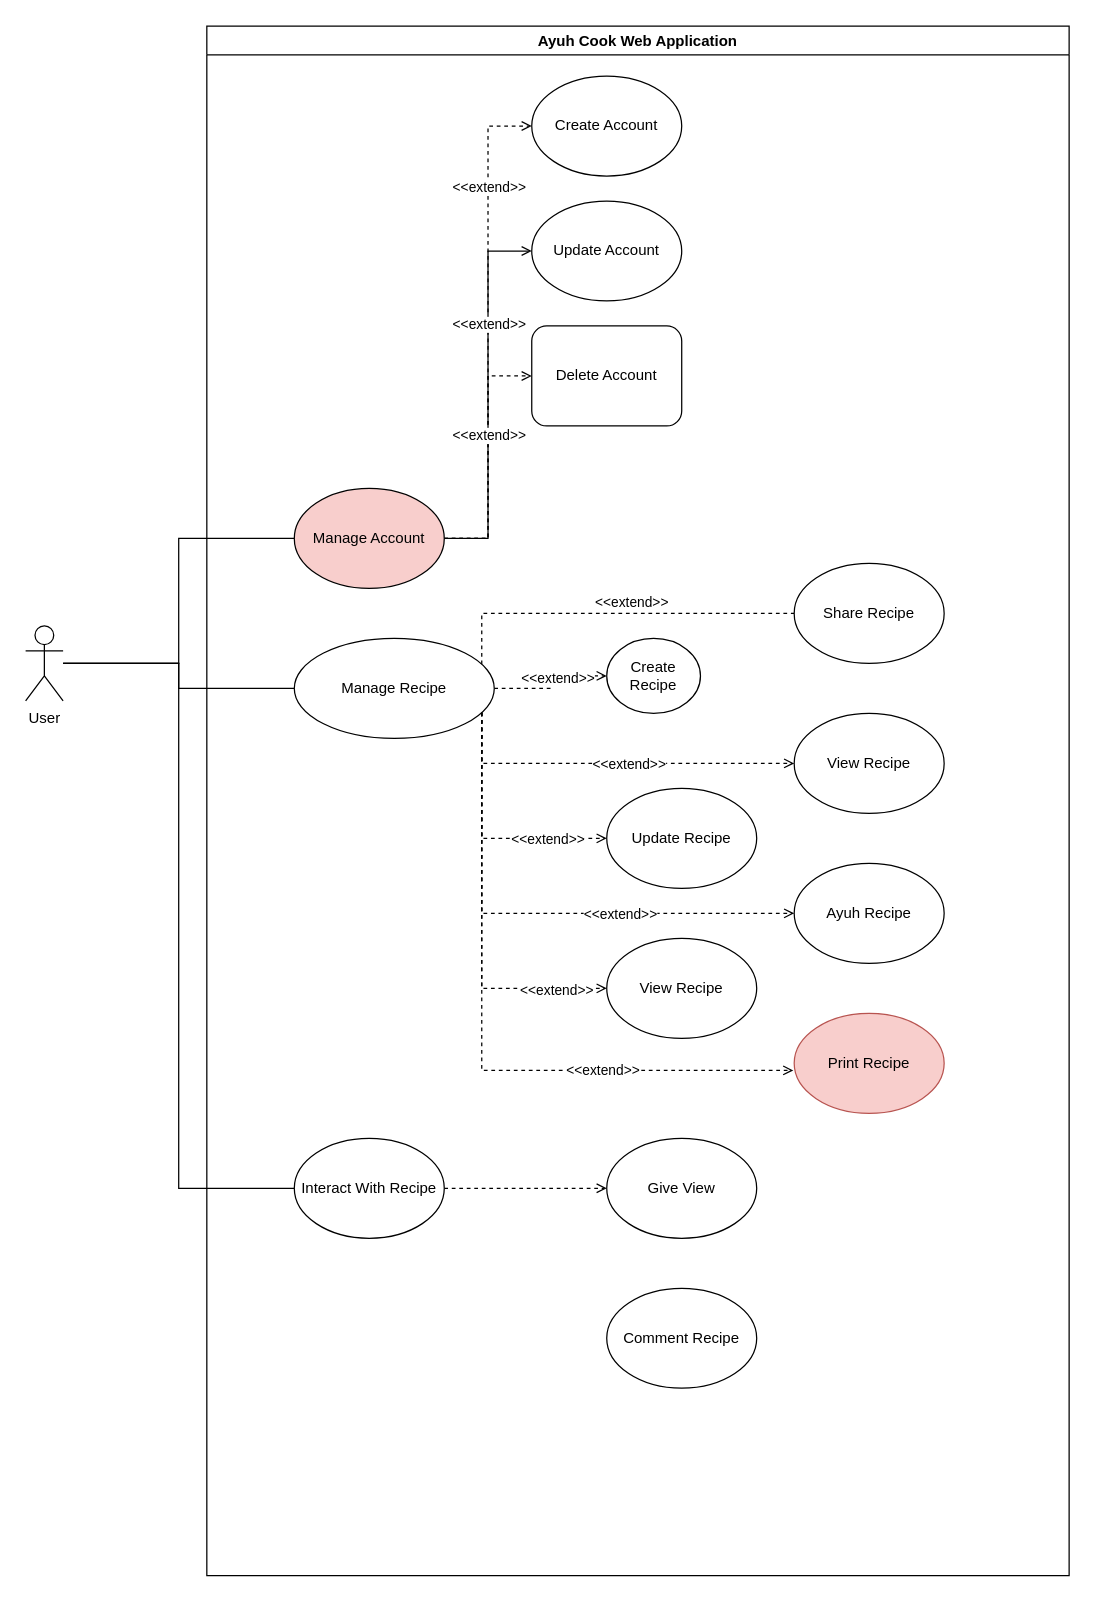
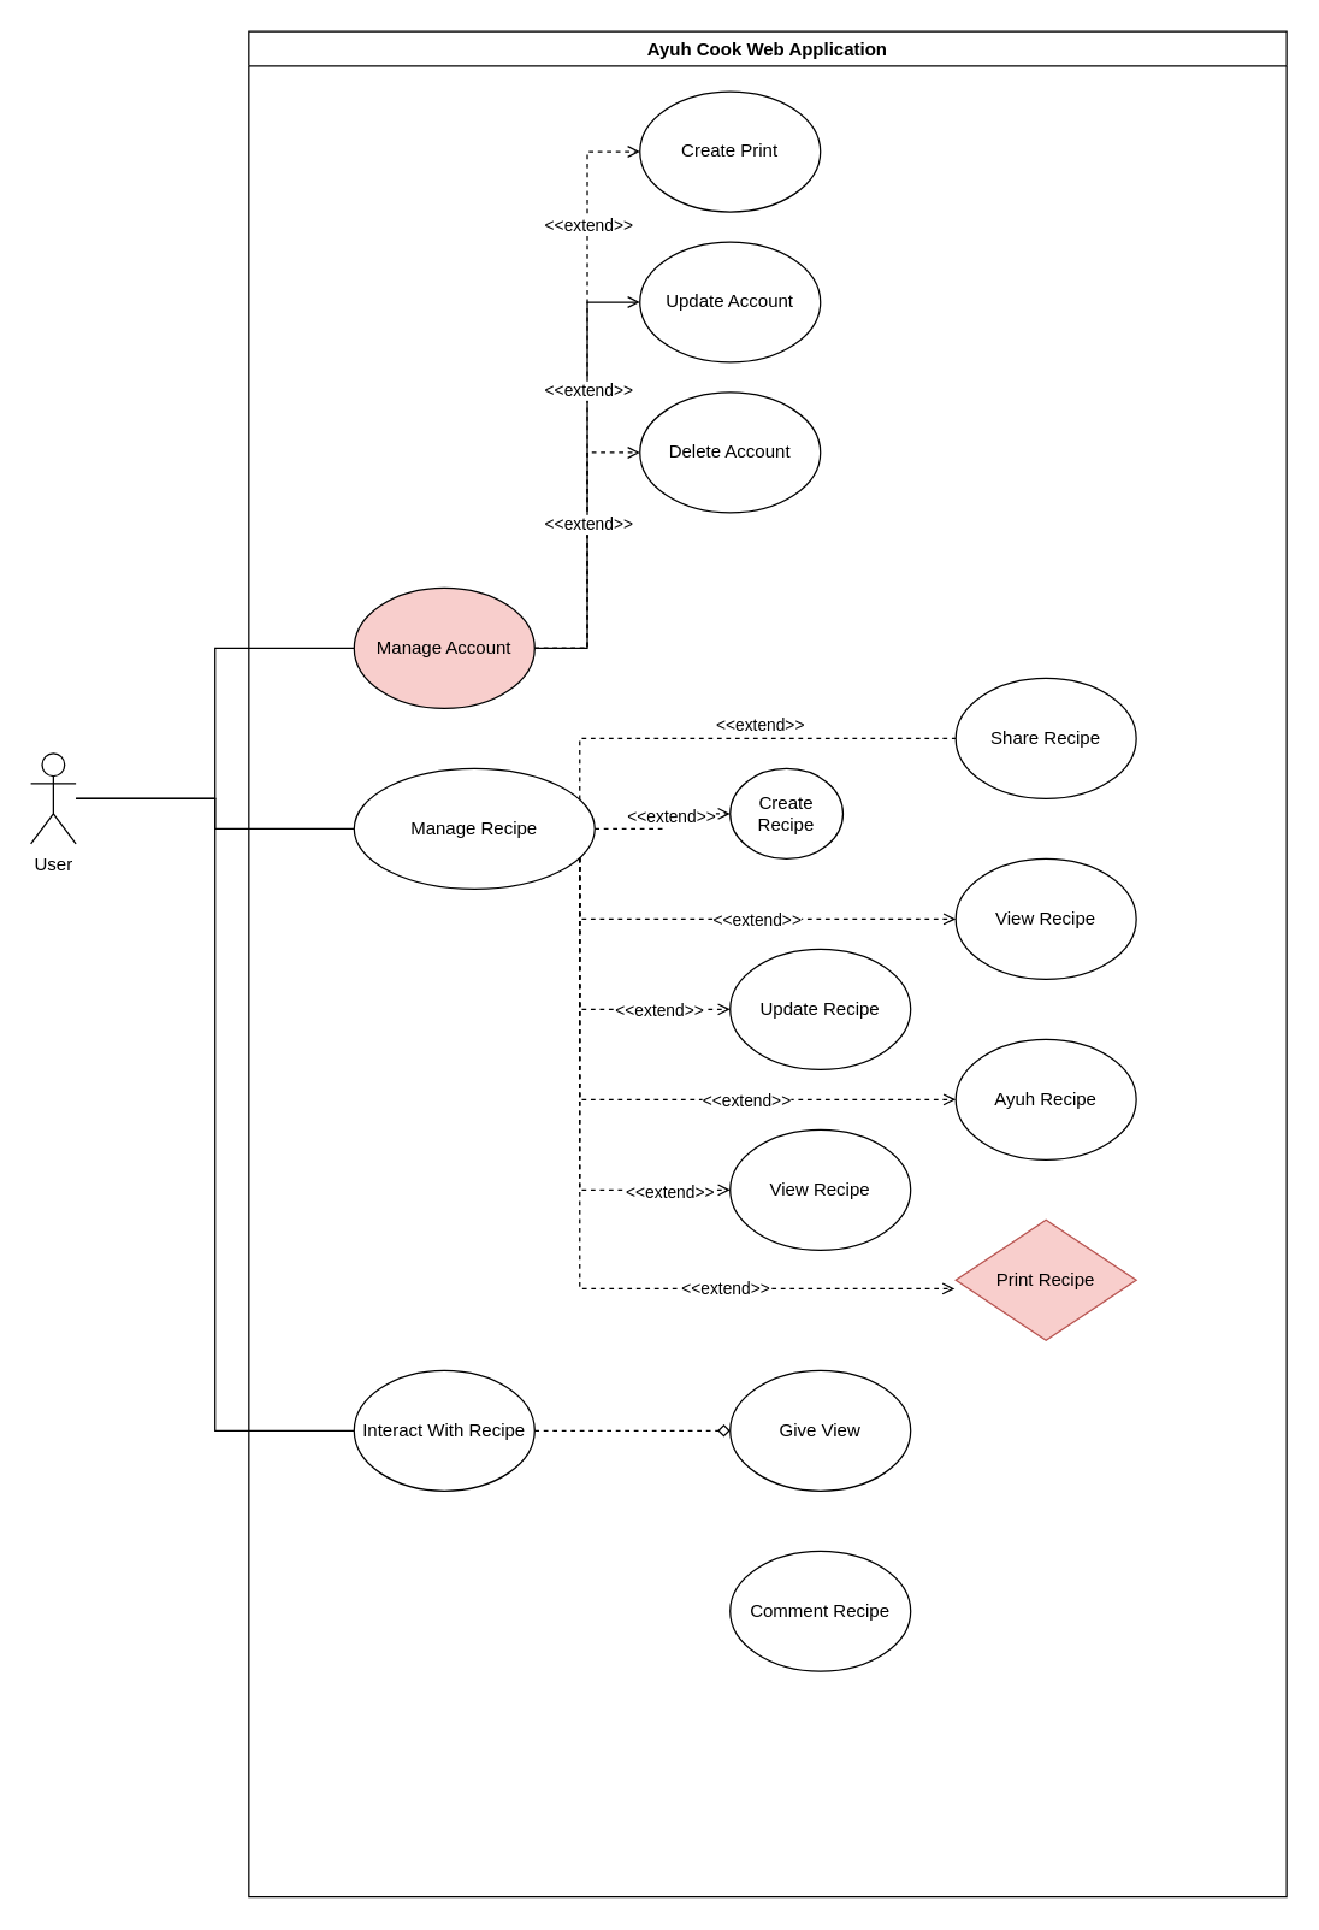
  <mxCell id="0" />
  <mxCell id="1" parent="0" />
  <mxCell id="2" style="edgeStyle=orthogonalEdgeStyle;rounded=0;orthogonalLoop=1;jettySize=auto;html=1;entryX=0;entryY=0.5;entryDx=0;entryDy=0;endArrow=none;endFill=0;" parent="1" source="5" target="13" edge="1"><mxGeometry relative="1" as="geometry" /></mxCell>
  <mxCell id="3" style="edgeStyle=orthogonalEdgeStyle;rounded=0;orthogonalLoop=1;jettySize=auto;html=1;entryX=0;entryY=0.5;entryDx=0;entryDy=0;endArrow=none;endFill=0;" parent="1" source="5" target="26" edge="1"><mxGeometry relative="1" as="geometry" /></mxCell>
  <mxCell id="4" style="edgeStyle=orthogonalEdgeStyle;rounded=0;orthogonalLoop=1;jettySize=auto;html=1;entryX=0;entryY=0.5;entryDx=0;entryDy=0;endArrow=none;endFill=0;" parent="1" source="5" target="39" edge="1"><mxGeometry relative="1" as="geometry" /></mxCell>
  <mxCell id="5" value="User" style="shape=umlActor;verticalLabelPosition=bottom;verticalAlign=top;html=1;outlineConnect=0;" parent="1" vertex="1"><mxGeometry x="20" y="500" width="30" height="60" as="geometry" /></mxCell>
  <mxCell id="6" value="Ayuh Cook Web Application" style="swimlane;" parent="1" vertex="1"><mxGeometry x="165" y="20" width="690" height="1240" as="geometry" /></mxCell>
  <mxCell id="7" style="edgeStyle=orthogonalEdgeStyle;rounded=0;orthogonalLoop=1;jettySize=auto;html=1;entryX=0;entryY=0.5;entryDx=0;entryDy=0;endArrow=open;endFill=0;dashed=1;" parent="6" source="13" target="29" edge="1"><mxGeometry relative="1" as="geometry" /></mxCell>
  <mxCell id="8" value="&amp;lt;&amp;lt;extend&amp;gt;&amp;gt;" style="edgeLabel;html=1;align=center;verticalAlign=middle;resizable=0;points=[];" parent="7" vertex="1" connectable="0"><mxGeometry x="0.585" relative="1" as="geometry"><mxPoint as="offset" /></mxGeometry></mxCell>
  <mxCell id="9" style="edgeStyle=orthogonalEdgeStyle;rounded=0;orthogonalLoop=1;jettySize=auto;html=1;entryX=0;entryY=0.5;entryDx=0;entryDy=0;endArrow=open;endFill=0;dashed=0;" parent="6" source="13" target="28" edge="1"><mxGeometry relative="1" as="geometry" /></mxCell>
  <mxCell id="10" value="&amp;lt;&amp;lt;extend&amp;gt;&amp;gt;" style="edgeLabel;html=1;align=center;verticalAlign=middle;resizable=0;points=[];" parent="9" vertex="1" connectable="0"><mxGeometry x="0.378" relative="1" as="geometry"><mxPoint as="offset" /></mxGeometry></mxCell>
  <mxCell id="11" style="edgeStyle=orthogonalEdgeStyle;rounded=0;orthogonalLoop=1;jettySize=auto;html=1;entryX=0;entryY=0.5;entryDx=0;entryDy=0;endArrow=open;endFill=0;dashed=1;" parent="6" source="13" target="27" edge="1"><mxGeometry relative="1" as="geometry" /></mxCell>
  <mxCell id="12" value="&amp;lt;&amp;lt;extend&amp;gt;&amp;gt;" style="edgeLabel;html=1;align=center;verticalAlign=middle;resizable=0;points=[];" parent="11" vertex="1" connectable="0"><mxGeometry x="0.182" relative="1" as="geometry"><mxPoint as="offset" /></mxGeometry></mxCell>
  <mxCell id="13" value="Manage Account" style="ellipse;whiteSpace=wrap;html=1;fillColor=#f8cecc;" parent="6" vertex="1"><mxGeometry x="70" y="370" width="120" height="80" as="geometry" /></mxCell>
  <mxCell id="14" style="edgeStyle=orthogonalEdgeStyle;rounded=0;orthogonalLoop=1;jettySize=auto;html=1;entryX=0;entryY=0.5;entryDx=0;entryDy=0;dashed=1;endArrow=open;endFill=0;" parent="6" source="26" target="30" edge="1"><mxGeometry relative="1" as="geometry" /></mxCell>
  <mxCell id="15" value="&amp;lt;&amp;lt;extend&amp;gt;&amp;gt;" style="edgeLabel;html=1;align=center;verticalAlign=middle;resizable=0;points=[];" parent="14" vertex="1" connectable="0"><mxGeometry x="0.207" y="-1" relative="1" as="geometry"><mxPoint as="offset" /></mxGeometry></mxCell>
  <mxCell id="16" style="edgeStyle=orthogonalEdgeStyle;rounded=0;orthogonalLoop=1;jettySize=auto;html=1;entryX=0;entryY=0.5;entryDx=0;entryDy=0;dashed=1;endArrow=open;endFill=0;" parent="6" source="26" target="31" edge="1"><mxGeometry relative="1" as="geometry"><Array as="points"><mxPoint x="220" y="530" /><mxPoint x="220" y="650" /></Array></mxGeometry></mxCell>
  <mxCell id="17" value="&amp;lt;&amp;lt;extend&amp;gt;&amp;gt;" style="edgeLabel;html=1;align=center;verticalAlign=middle;resizable=0;points=[];" parent="16" vertex="1" connectable="0"><mxGeometry x="0.527" relative="1" as="geometry"><mxPoint as="offset" /></mxGeometry></mxCell>
  <mxCell id="18" style="edgeStyle=orthogonalEdgeStyle;rounded=0;orthogonalLoop=1;jettySize=auto;html=1;entryX=0;entryY=0.5;entryDx=0;entryDy=0;dashed=1;endArrow=open;endFill=0;" parent="6" source="26" target="32" edge="1"><mxGeometry relative="1" as="geometry"><Array as="points"><mxPoint x="220" y="530" /><mxPoint x="220" y="710" /><mxPoint x="470" y="710" /></Array></mxGeometry></mxCell>
  <mxCell id="19" value="&amp;lt;&amp;lt;extend&amp;gt;&amp;gt;" style="edgeLabel;html=1;align=center;verticalAlign=middle;resizable=0;points=[];" parent="18" vertex="1" connectable="0"><mxGeometry x="0.32" relative="1" as="geometry"><mxPoint as="offset" /></mxGeometry></mxCell>
  <mxCell id="20" style="edgeStyle=orthogonalEdgeStyle;rounded=0;orthogonalLoop=1;jettySize=auto;html=1;entryX=0;entryY=0.5;entryDx=0;entryDy=0;dashed=1;endArrow=open;endFill=0;" parent="6" source="26" target="33" edge="1"><mxGeometry relative="1" as="geometry"><Array as="points"><mxPoint x="220" y="530" /><mxPoint x="220" y="590" /><mxPoint x="430" y="590" /></Array></mxGeometry></mxCell>
  <mxCell id="21" value="&amp;lt;&amp;lt;extend&amp;gt;&amp;gt;" style="edgeLabel;html=1;align=center;verticalAlign=middle;resizable=0;points=[];" parent="20" vertex="1" connectable="0"><mxGeometry x="0.087" relative="1" as="geometry"><mxPoint as="offset" /></mxGeometry></mxCell>
  <mxCell id="22" style="edgeStyle=orthogonalEdgeStyle;rounded=0;orthogonalLoop=1;jettySize=auto;html=1;endArrow=none;endFill=0;dashed=1;" parent="6" source="26" target="42" edge="1"><mxGeometry relative="1" as="geometry"><Array as="points"><mxPoint x="220" y="530" /><mxPoint x="220" y="470" /></Array></mxGeometry></mxCell>
  <mxCell id="23" value="&amp;lt;&amp;lt;extend&amp;gt;&amp;gt;" style="edgeLabel;html=1;align=center;verticalAlign=middle;resizable=0;points=[];" parent="22" vertex="1" connectable="0"><mxGeometry x="0.222" y="-2" relative="1" as="geometry"><mxPoint x="-18" y="-12" as="offset" /></mxGeometry></mxCell>
  <mxCell id="24" style="edgeStyle=orthogonalEdgeStyle;rounded=0;orthogonalLoop=1;jettySize=auto;html=1;entryX=-0.006;entryY=0.571;entryDx=0;entryDy=0;entryPerimeter=0;dashed=1;endArrow=open;endFill=0;" parent="6" source="26" target="37" edge="1"><mxGeometry relative="1" as="geometry"><Array as="points"><mxPoint x="220" y="530" /><mxPoint x="220" y="836" /></Array></mxGeometry></mxCell>
  <mxCell id="25" value="&amp;lt;&amp;lt;extend&amp;gt;&amp;gt;" style="edgeLabel;html=1;align=center;verticalAlign=middle;resizable=0;points=[];" parent="24" vertex="1" connectable="0"><mxGeometry x="0.43" relative="1" as="geometry"><mxPoint as="offset" /></mxGeometry></mxCell>
  <mxCell id="26" value="Manage Recipe" style="ellipse;whiteSpace=wrap;html=1;" parent="6" vertex="1"><mxGeometry x="70" y="490" width="160" height="80" as="geometry" /></mxCell>
- <mxCell id="27" value="Delete Account" style="whiteSpace=wrap;html=1;rounded=1;" parent="6" vertex="1"><mxGeometry x="260" y="240" width="120" height="80" as="geometry" /></mxCell>
+ <mxCell id="27" value="Delete Account" style="ellipse;whiteSpace=wrap;html=1;" parent="6" vertex="1"><mxGeometry x="260" y="240" width="120" height="80" as="geometry" /></mxCell>
  <mxCell id="28" value="Update Account" style="ellipse;whiteSpace=wrap;html=1;" parent="6" vertex="1"><mxGeometry x="260" y="140" width="120" height="80" as="geometry" /></mxCell>
- <mxCell id="29" value="Create Account" style="ellipse;whiteSpace=wrap;html=1;" parent="6" vertex="1"><mxGeometry x="260" y="40" width="120" height="80" as="geometry" /></mxCell>
+ <mxCell id="29" value="Create Print" style="ellipse;whiteSpace=wrap;html=1;" parent="6" vertex="1"><mxGeometry x="260" y="40" width="120" height="80" as="geometry" /></mxCell>
  <mxCell id="30" value="Create Recipe" style="ellipse;whiteSpace=wrap;html=1;" parent="6" vertex="1"><mxGeometry x="320" y="490" width="75" height="60" as="geometry" /></mxCell>
  <mxCell id="31" value="Update Recipe" style="ellipse;whiteSpace=wrap;html=1;" parent="6" vertex="1"><mxGeometry x="320" y="610" width="120" height="80" as="geometry" /></mxCell>
  <mxCell id="32" value="Ayuh Recipe" style="ellipse;whiteSpace=wrap;html=1;" parent="6" vertex="1"><mxGeometry x="470" y="670" width="120" height="80" as="geometry" /></mxCell>
  <mxCell id="33" value="View Recipe" style="ellipse;whiteSpace=wrap;html=1;" parent="6" vertex="1"><mxGeometry x="470" y="550" width="120" height="80" as="geometry" /></mxCell>
  <mxCell id="34" value="View Recipe" style="ellipse;whiteSpace=wrap;html=1;" parent="6" vertex="1"><mxGeometry x="320" y="730" width="120" height="80" as="geometry" /></mxCell>
  <mxCell id="35" style="edgeStyle=orthogonalEdgeStyle;rounded=0;orthogonalLoop=1;jettySize=auto;html=1;entryX=0;entryY=0.5;entryDx=0;entryDy=0;dashed=1;endArrow=open;endFill=0;" parent="6" source="26" target="34" edge="1"><mxGeometry relative="1" as="geometry"><Array as="points"><mxPoint x="220" y="530" /><mxPoint x="220" y="770" /></Array></mxGeometry></mxCell>
  <mxCell id="36" value="&amp;lt;&amp;lt;extend&amp;gt;&amp;gt;" style="edgeLabel;html=1;align=center;verticalAlign=middle;resizable=0;points=[];" parent="35" vertex="1" connectable="0"><mxGeometry x="0.748" y="-1" relative="1" as="geometry"><mxPoint as="offset" /></mxGeometry></mxCell>
- <mxCell id="37" value="Print Recipe" style="ellipse;whiteSpace=wrap;html=1;fillColor=#f8cecc;strokeColor=#b85450;" parent="6" vertex="1"><mxGeometry x="470" y="790" width="120" height="80" as="geometry" /></mxCell>
- <mxCell id="38" style="edgeStyle=orthogonalEdgeStyle;rounded=0;orthogonalLoop=1;jettySize=auto;html=1;entryX=0;entryY=0.5;entryDx=0;entryDy=0;dashed=1;endArrow=open;endFill=0;" parent="6" source="39" target="40" edge="1"><mxGeometry relative="1" as="geometry" /></mxCell>
+ <mxCell id="37" value="Print Recipe" style="rhombus;whiteSpace=wrap;html=1;fillColor=#f8cecc;strokeColor=#b85450;" parent="6" vertex="1"><mxGeometry x="470" y="790" width="120" height="80" as="geometry" /></mxCell>
+ <mxCell id="38" style="edgeStyle=orthogonalEdgeStyle;rounded=0;orthogonalLoop=1;jettySize=auto;html=1;entryX=0;entryY=0.5;entryDx=0;entryDy=0;dashed=1;endArrow=diamond;endFill=0;" parent="6" source="39" target="40" edge="1"><mxGeometry relative="1" as="geometry" /></mxCell>
  <mxCell id="39" value="Interact With Recipe" style="ellipse;whiteSpace=wrap;html=1;" parent="6" vertex="1"><mxGeometry x="70" y="890" width="120" height="80" as="geometry" /></mxCell>
  <mxCell id="40" value="Give View" style="ellipse;whiteSpace=wrap;html=1;" parent="6" vertex="1"><mxGeometry x="320" y="890" width="120" height="80" as="geometry" /></mxCell>
  <mxCell id="41" value="Comment Recipe" style="ellipse;whiteSpace=wrap;html=1;" parent="6" vertex="1"><mxGeometry x="320" y="1010" width="120" height="80" as="geometry" /></mxCell>
  <mxCell id="42" value="Share Recipe" style="ellipse;whiteSpace=wrap;html=1;" parent="6" vertex="1"><mxGeometry x="470" y="430" width="120" height="80" as="geometry" /></mxCell>
